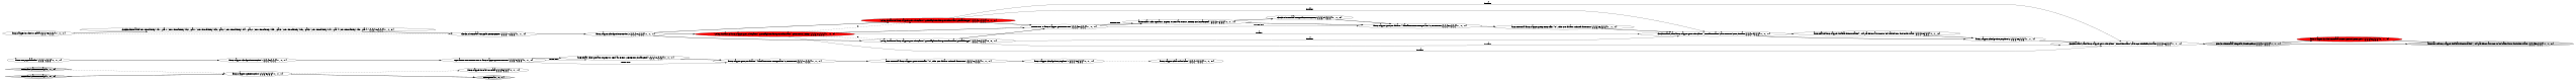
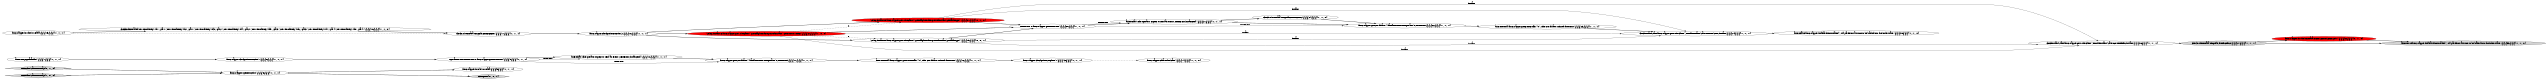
  digraph {
    rankdir=LR
    node [fillcolor=white shape=ellipse style=filled]
    edge [style=bold]
    n1 [label="funcWrapper.invoke(rowData)@@@5@@@['1', '1', '1']"]
    n2 [label="assertEmptyDataFiles()@@@7@@@['1', '1', '1']"]
    n3 [label="funcWrapper.checkpointFunction(1)@@@8@@@['1', '1', '1']"]
    n4 [label="OperatorEvent nextEvent = funcWrapper.getNextEvent()@@@9@@@['1', '1', '1']"]
    n5 [fillcolor=red label="String instant = funcWrapper.getWriteClient().getInflightAndRequestedInstant(getTableType())@@@21@@@['0', '1', '0']"]
    n6 [label="checkInstantState(funcWrapper.getWriteClient(),HoodieInstant.State.REQUESTED,instant)@@@24@@@['1', '1', '1']"]
    n7 [label="checkInstantState(funcWrapper.getWriteClient(),HoodieInstant.State.COMPLETED,instant)@@@26@@@['1', '1', '1']"]
    n8 [label="nextEvent = funcWrapper.getNextEvent()@@@20@@@['1', '1', '1']"]
-   n9 [label="funcWrapper.checkpointComplete(2)@@@25@@@['1', '1', '1']"]
    n10 [label="assertFalse(funcWrapper.isAllPartitionsLoaded(),\"All partitions assume to be loaded into the index state\")@@@28@@@['1', '1', '0']"]
    n11 [fillcolor=lightgray label="checkWrittenData(tempFile,EXPECTED2)@@@27@@@['1', '1', '1']"]
    n12 [label="funcWrapper.getCoordinator().handleEventFromOperator(0,nextEvent)@@@22@@@['1', '1', '1']"]
    n13 [label="assertThat(\"The operator expect to send an event\",nextEvent,instanceOf())@@@21@@@['1', '1', '1']"]
    n14 [label="checkWrittenData(tempFile,EXPECTED2)@@@24@@@['1', '1', '0']"]
    n15 [label="assertNotNull(funcWrapper.getEventBuffer()(0(,\"The coordinator missed the event\")@@@23@@@['1', '1', '1']"]
    n16 [label="funcWrapper.clearIndexState()@@@14@@@['1', '1', '0']"]
    n17 [label="funcWrapper.invoke(rowData)@@@15@@@['1', '1', '1']"]
    n18 [label="checkIndexLoaded(new HoodieKey(\"id1\",\"par1\"),new HoodieKey(\"id2\",\"par1\"),new HoodieKey(\"id3\",\"par2\"),new HoodieKey(\"id4\",\"par2\"),new HoodieKey(\"id5\",\"par3\"),new HoodieKey(\"id6\",\"par3\"),new HoodieKey(\"id7\",\"par4\"),new HoodieKey(\"id8\",\"par4\"))@@@18@@@['1', '1', '0']"]
    n19 [label="checkWrittenData(tempFile,EXPECTED1)@@@17@@@['1', '1', '1']"]
    n20 [fillcolor=lightgray label="testIndexStateBootstrap['0', '1', '0']" shape=diamond]
    n21 [label="funcWrapper.openFunction()@@@3@@@['1', '1', '1']"]
    n22 [fillcolor=lightgray label="testUpsert['0', '0', '1']" shape=diamond]
    n23 [fillcolor=red label="funcWrapper.invoke(TestData.DATA_SET_INSERT.get(0))@@@32@@@['0', '1', '0']"]
    n24 [fillcolor=lightgray label="assertTrue(funcWrapper.isAllPartitionsLoaded(),\"All partitions assume to be loaded into the index state\")@@@33@@@['1', '1', '0']"]
    n25 [label="funcWrapper.checkpointFunction(2)@@@18@@@['1', '1', '1']"]
    n26 [fillcolor=red label="String instant = funcWrapper.getWriteClient().getInflightAndRequestedInstant(\"COPY_ON_WRITE\")@@@21@@@['1', '0', '0']"]
    n27 [label="String instant = funcWrapper.getWriteClient().getInflightAndRequestedInstant(getTableType())@@@19@@@['0', '0', '1']"]
    n28 [label="assertThat(\"The operator expect to send an event\",nextEvent,instanceOf())@@@10@@@['1', '1', '1']"]
    n29 [label="funcWrapper.getCoordinator().handleEventFromOperator(0,nextEvent)@@@11@@@['1', '1', '1']"]
    n30 [label="assertNotNull(funcWrapper.getEventBuffer()(0(,\"The coordinator missed the event\")@@@12@@@['1', '1', '1']"]
    n31 [fillcolor=lightgray label="testIndexStateBootstrap['1', '0', '0']" shape=diamond]
    n32 [label="funcWrapper.checkpointComplete(1)@@@13@@@['1', '1', '1']"]
    n2 -> n3
    n3 -> n4
    n4 -> n28
    n4 -> n28 [label=nextEvent style=solid]
    n4 -> n29 [label=nextEvent style=solid]
    n5 -> n6 [label=instant style=solid]
    n5 -> n7 [label=instant style=solid]
    n5 -> n8
-   n6 -> n9
    n6 -> n10
    n7 -> n11
    n8 -> n12 [label=nextEvent style=solid]
    n8 -> n13
    n8 -> n13 [label=nextEvent style=solid]
-   n9 -> n7
-   n10 -> n9
    n11 -> n23
    n11 -> n24
    n12 -> n15
    n13 -> n12
    n13 -> n14
    n14 -> n12
    n15 -> n6
    n17 -> n18
    n17 -> n19 [style=dashed]
    n18 -> n19
    n19 -> n25
-   n20 -> n21 [style=dashed]
-   n21 -> n1 [style=dashed]
+   n20 -> n21
+   n21 -> n1
    n21 -> n22
    n23 -> n24
    n25 -> n5
    n25 -> n26
    n25 -> n27
    n26 -> n5 [label=0 style=dashed]
    n26 -> n6 [label=instant style=solid]
    n26 -> n7 [label=instant style=solid]
    n26 -> n8
    n26 -> n27 [label=0 style=dashed]
    n27 -> n6 [label=instant style=solid]
    n27 -> n7 [label=instant style=solid]
    n27 -> n8
    n28 -> n29
    n29 -> n30
    n30 -> n32
    n31 -> n21
    n32 -> n16 [style=dashed]
  }
